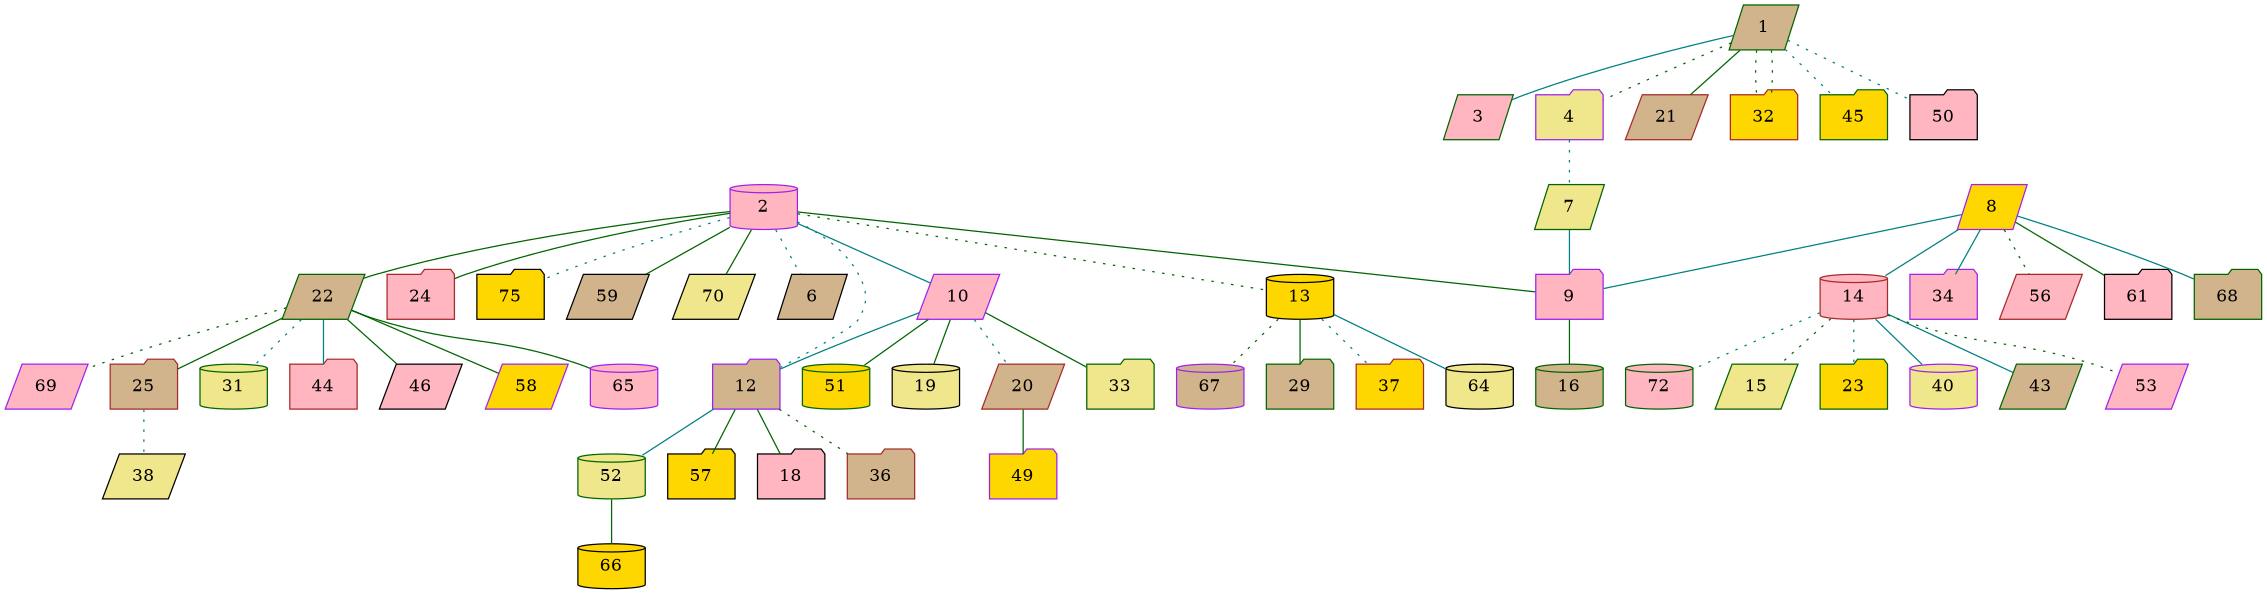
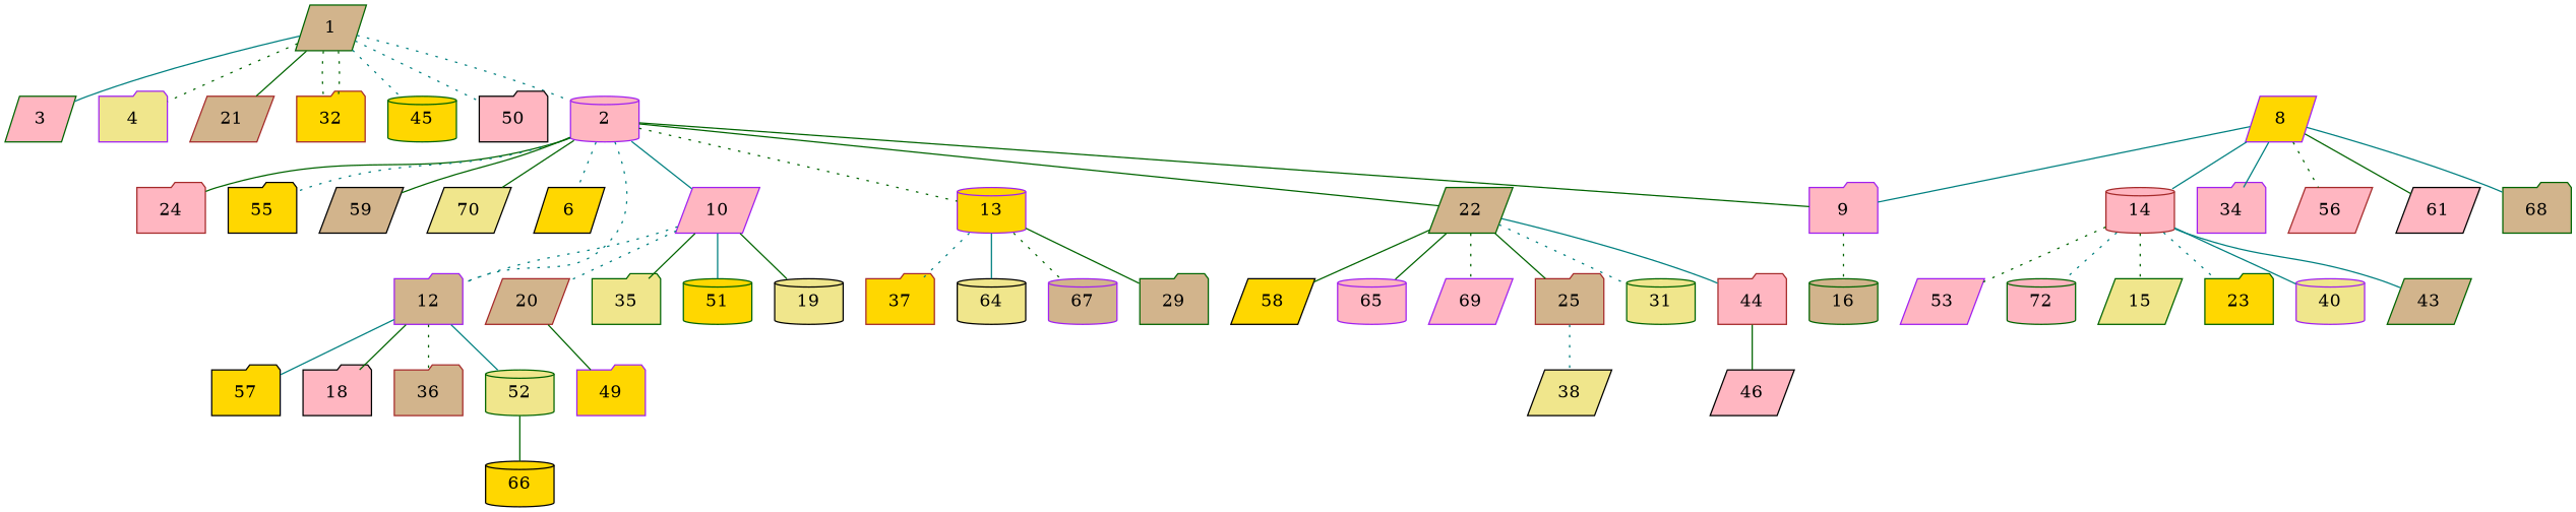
  graph {
    node [color=darkgreen fillcolor=lightpink shape=folder style=filled]
    edge [color=darkgreen style=solid]
    1 [fillcolor=tan shape=parallelogram super="+5"]
    2 [color=purple shape=cylinder super="+17"]
    3 [shape=parallelogram super="+48"]
    4 [color=purple fillcolor=khaki super="+39"]
    21 [color=brown fillcolor=tan shape=parallelogram]
    32 [color=brown fillcolor=gold]
-   45 [fillcolor=gold super="+54"]
+   45 [fillcolor=gold shape=cylinder super="+54"]
    50 [color=black]
-   6 [color=black fillcolor=tan shape=parallelogram]
+   6 [color=black fillcolor=gold shape=parallelogram]
    9 [color=purple super="+11"]
    10 [color=purple shape=parallelogram super="+30"]
    12 [color=purple fillcolor=tan super="+42"]
-   13 [color=black fillcolor=gold shape=cylinder super="+63"]
+   13 [color=purple fillcolor=gold shape=cylinder super="+63"]
    22 [fillcolor=tan shape=parallelogram super="+33"]
    24 [color=brown]
-   55 [color=black fillcolor=gold label=75]
+   55 [color=black fillcolor=gold]
    59 [color=black fillcolor=tan shape=parallelogram]
    70 [color=black fillcolor=khaki shape=parallelogram]
-   7 [fillcolor=khaki shape=parallelogram]
    8 [color=purple fillcolor=gold shape=parallelogram super="+47"]
    14 [color=brown shape=cylinder super="+28"]
    34 [color=purple]
    56 [color=brown shape=parallelogram]
-   61 [color=black]
+   61 [color=black shape=parallelogram]
    68 [fillcolor=tan]
    16 [fillcolor=tan shape=cylinder super="+26"]
    19 [color=black fillcolor=khaki shape=cylinder super="+62"]
    20 [color=brown fillcolor=tan shape=parallelogram super="+27"]
-   35 [fillcolor=khaki label=33]
+   35 [fillcolor=khaki]
    51 [fillcolor=gold shape=cylinder]
    18 [color=black]
    36 [color=brown fillcolor=tan]
    52 [fillcolor=khaki shape=cylinder super="+71"]
    57 [color=black fillcolor=gold]
    29 [fillcolor=tan]
    37 [color=brown fillcolor=gold]
    64 [color=black fillcolor=khaki shape=cylinder]
    67 [color=purple fillcolor=tan shape=cylinder]
    25 [color=brown fillcolor=tan super="+41"]
    31 [fillcolor=khaki shape=cylinder]
    44 [color=brown super="+60"]
    46 [color=black shape=parallelogram]
-   58 [color=purple fillcolor=gold shape=parallelogram]
+   58 [color=black fillcolor=gold shape=parallelogram]
    65 [color=purple shape=cylinder]
    69 [color=purple shape=parallelogram]
    15 [fillcolor=khaki shape=parallelogram]
    23 [fillcolor=gold]
    40 [color=purple fillcolor=khaki shape=cylinder]
    43 [fillcolor=tan shape=parallelogram]
    53 [color=purple shape=parallelogram]
    72 [shape=cylinder]
    49 [color=purple fillcolor=gold]
    66 [color=black fillcolor=gold shape=cylinder]
    38 [color=black fillcolor=khaki shape=parallelogram]
+   1 -- 2 [color=teal style=dotted weight=2]
    1 -- 3 [color=teal]
    1 -- 4 [style=dotted]
    1 -- 21
    1 -- 32 [style=dotted]
    1 -- 32 [style=dotted]
    1 -- 45 [color=teal style=dotted]
    1 -- 50 [color=teal style=dotted]
    2 -- 6 [color=teal style=dotted]
    2 -- 9
    2 -- 10 [color=teal]
    2 -- 12 [color=teal style=dotted]
    2 -- 13 [style=dotted]
    2 -- 22
    2 -- 24
    2 -- 55 [color=teal style=dotted]
    2 -- 59
    2 -- 70
-   4 -- 7 [color=teal style=dotted]
-   9 -- 16
-   10 -- 12 [color=teal]
+   9 -- 16 [style=dotted]
+   10 -- 12 [color=teal style=dotted]
    10 -- 19
    10 -- 20 [color=teal style=dotted]
    10 -- 35
-   10 -- 51
+   10 -- 51 [color=teal]
    12 -- 18
    12 -- 36 [style=dotted]
    12 -- 52 [color=teal]
-   12 -- 57
+   12 -- 57 [color=teal]
    13 -- 29
    13 -- 37 [color=teal style=dotted]
    13 -- 64 [color=teal]
    13 -- 67 [style=dotted]
    22 -- 25
    22 -- 31 [color=teal style=dotted]
    22 -- 44 [color=teal]
-   22 -- 46
+   44 -- 46
    22 -- 58
    22 -- 65
    22 -- 69 [style=dotted]
-   7 -- 9 [color=teal]
    8 -- 9 [color=teal]
    8 -- 14 [color=teal]
    8 -- 34 [color=teal]
    8 -- 56 [style=dotted]
    8 -- 61
    8 -- 68 [color=teal]
    14 -- 15 [style=dotted]
    14 -- 23 [color=teal style=dotted]
    14 -- 40 [color=teal]
    14 -- 43 [color=teal]
    14 -- 53 [style=dotted]
    14 -- 72 [color=teal style=dotted]
    20 -- 49
    52 -- 66
    25 -- 38 [color=teal style=dotted]
  }
